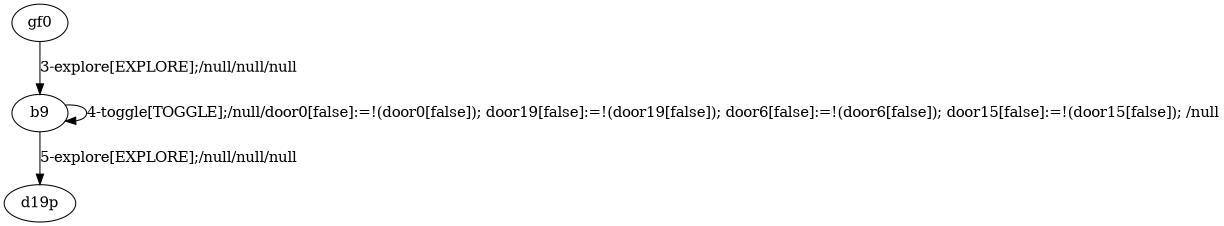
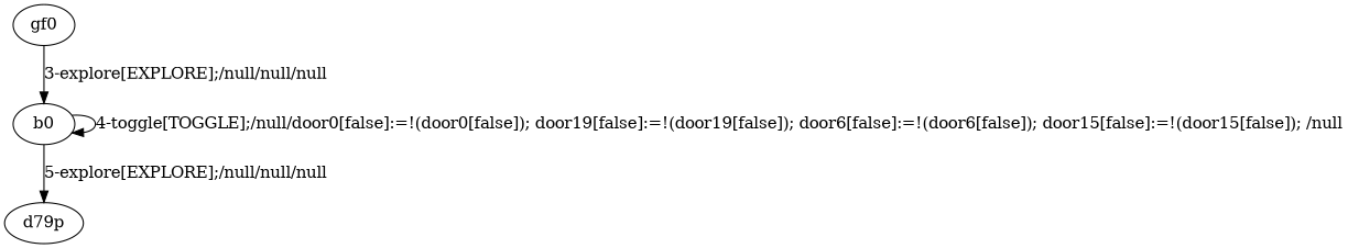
  digraph {
    gf0
-   b0 [label=b9]
-   d19p
+   b0
+   d19p [label=d79p]
    gf0 -> b0 [label="3-explore[EXPLORE];/null/null/null"]
    b0 -> b0 [label="4-toggle[TOGGLE];/null/door0[false]:=!(door0[false]); door19[false]:=!(door19[false]); door6[false]:=!(door6[false]); door15[false]:=!(door15[false]); /null"]
    b0 -> d19p [label="5-explore[EXPLORE];/null/null/null"]
  }
